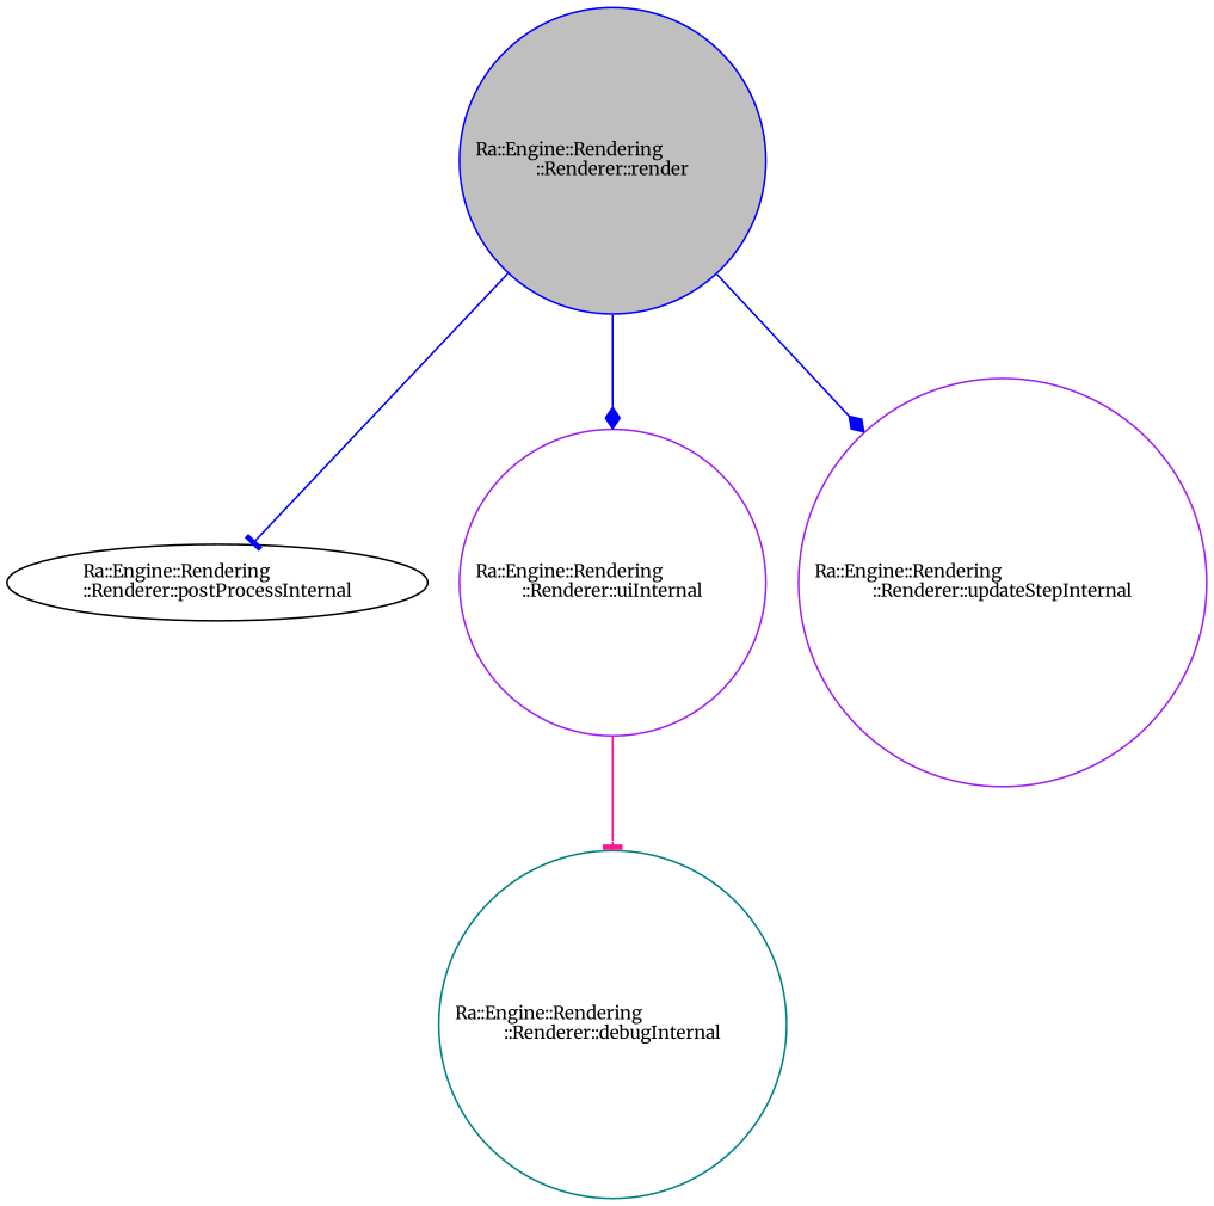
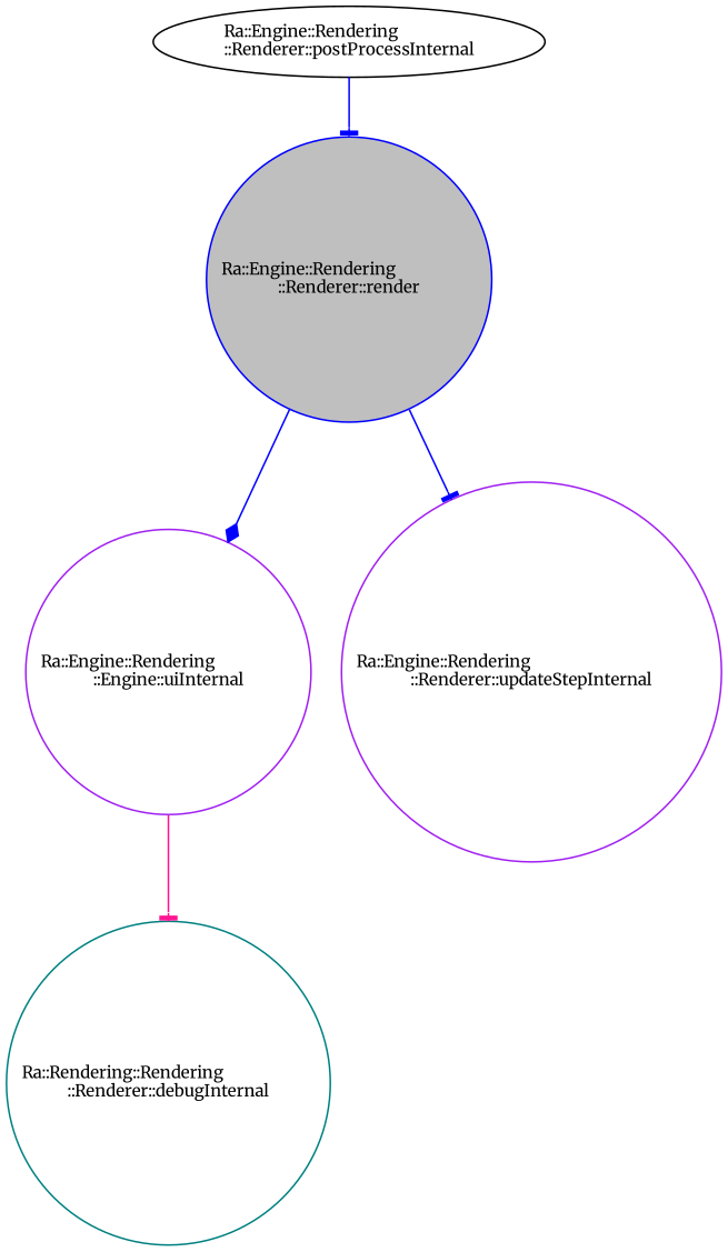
  digraph {
    fontname=Merriweather
    rankdir=TB
    node [color=purple fillcolor=white fontname=Merriweather fontsize=10 shape=circle style=filled]
    edge [arrowhead=tee color=blue fontname=Merriweather fontsize=10 labelfontname=Helvetica labelfontsize=10 style=solid]
    n1 [color=blue fillcolor=grey75 fontcolor=black height=0.2 label="Ra::Engine::Rendering\l::Renderer::render" width=0.4]
    n2 [color=black height=0.2 label="Ra::Engine::Rendering\l::Renderer::postProcessInternal" shape=ellipse width=0.4]
-   n3 [height=0.2 label="Ra::Engine::Rendering\l::Renderer::uiInternal" width=0.4]
+   n3 [height=0.2 label="Ra::Engine::Rendering\l::Engine::uiInternal" width=0.4]
    n4 [height=0.2 label="Ra::Engine::Rendering\l::Renderer::updateStepInternal" width=0.4]
-   n5 [color=teal height=0.2 label="Ra::Engine::Rendering\l::Renderer::debugInternal" width=0.4]
-   n1 -> n2
+   n5 [color=teal height=0.2 label="Ra::Rendering::Rendering\l::Renderer::debugInternal" width=0.4]
+   n2 -> n1
    n1 -> n3 [arrowhead=diamond]
-   n1 -> n4 [arrowhead=diamond]
+   n1 -> n4
    n3 -> n5 [color=deeppink]
  }
